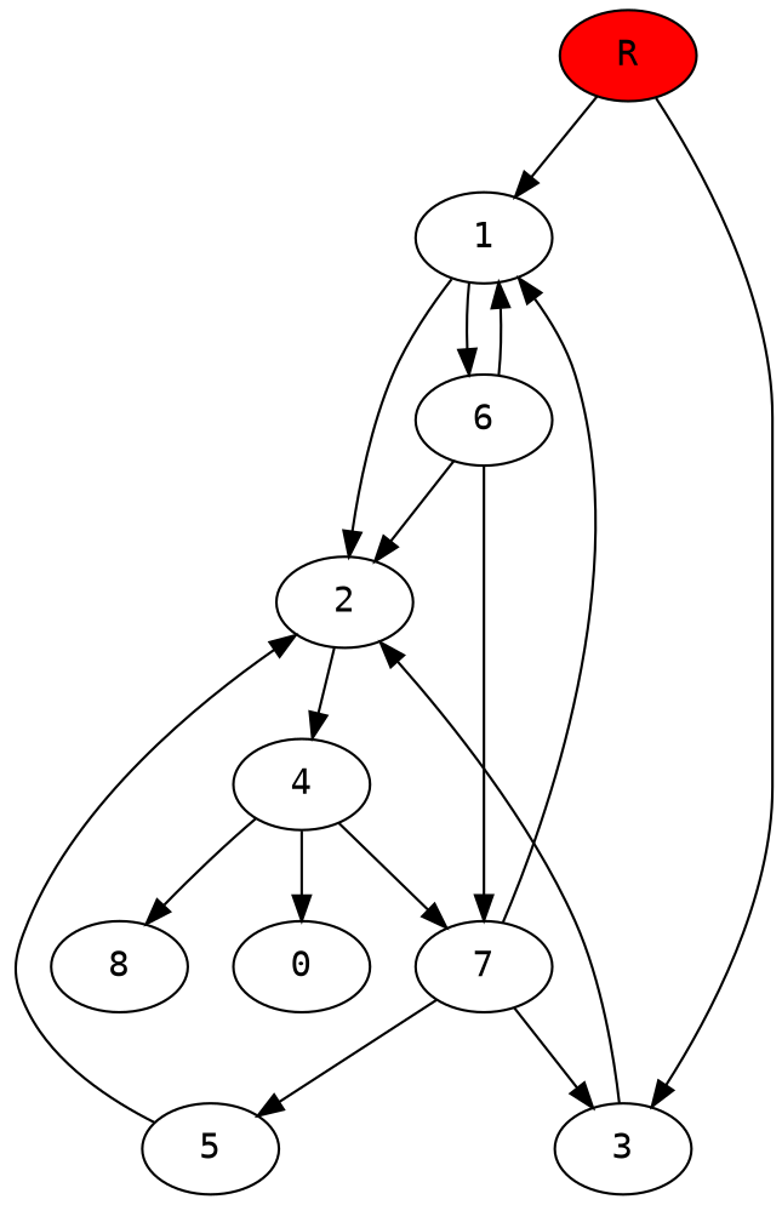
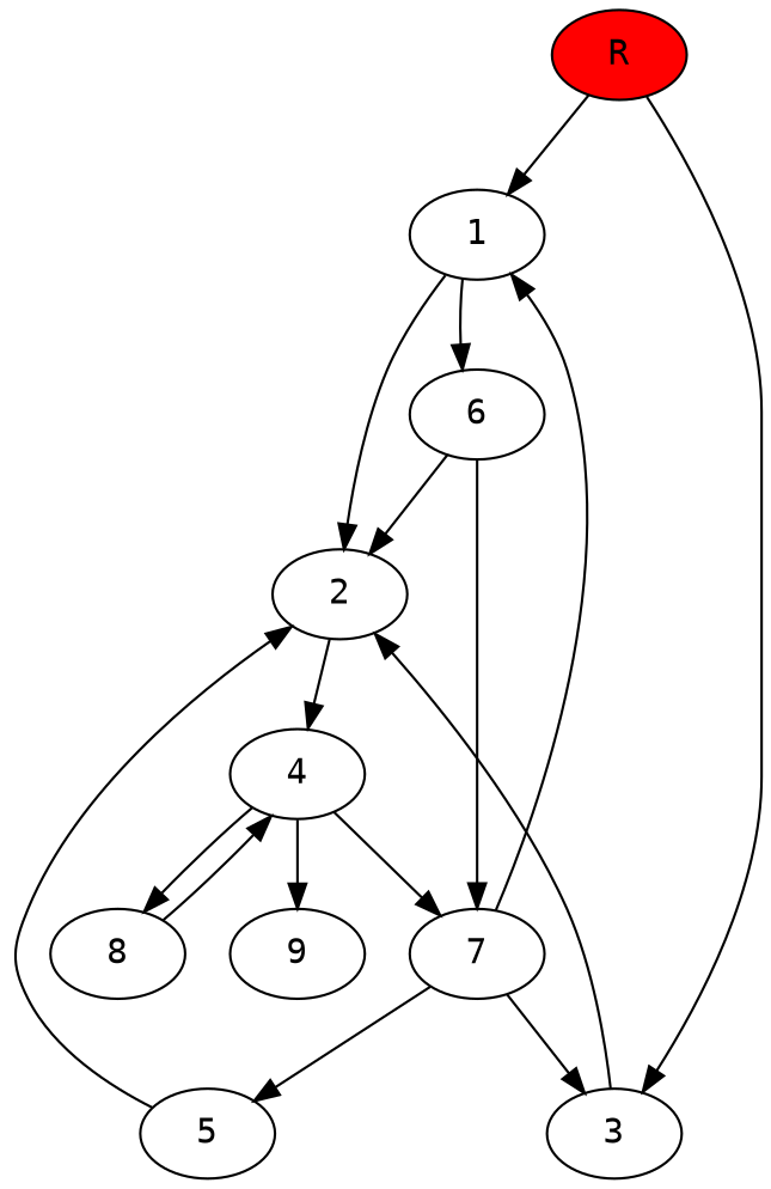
  digraph {
    fontname="DejaVu Sans Mono"
    node [fontname="DejaVu Sans Mono"]
    edge [fontname="DejaVu Sans Mono"]
    1
    2
    6
    4
    7
    8
    3
-   9 [label=0]
+   9
    5
    R [fillcolor="#ff0000" style=filled]
    1 -> 2
    1 -> 6
    2 -> 4
-   6 -> 1
    6 -> 2
    6 -> 7
    4 -> 7
    4 -> 8
    4 -> 9
    7 -> 1
    7 -> 3
    7 -> 5
+   8 -> 4
    3 -> 2
    5 -> 2
    R -> 1
    R -> 3
  }
